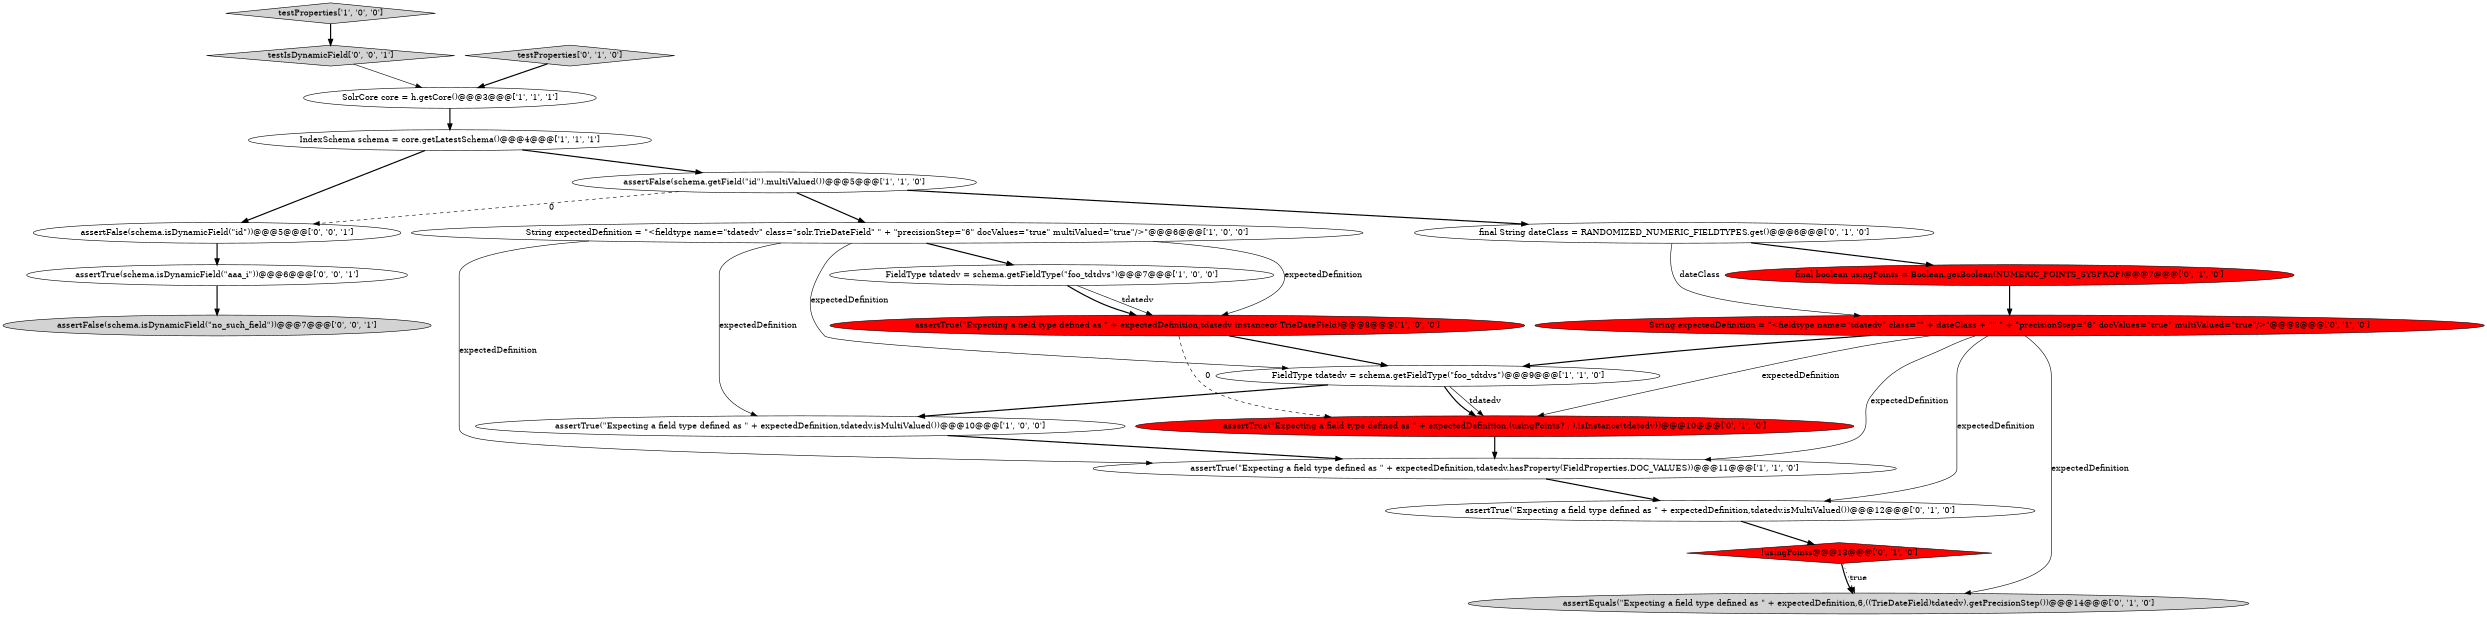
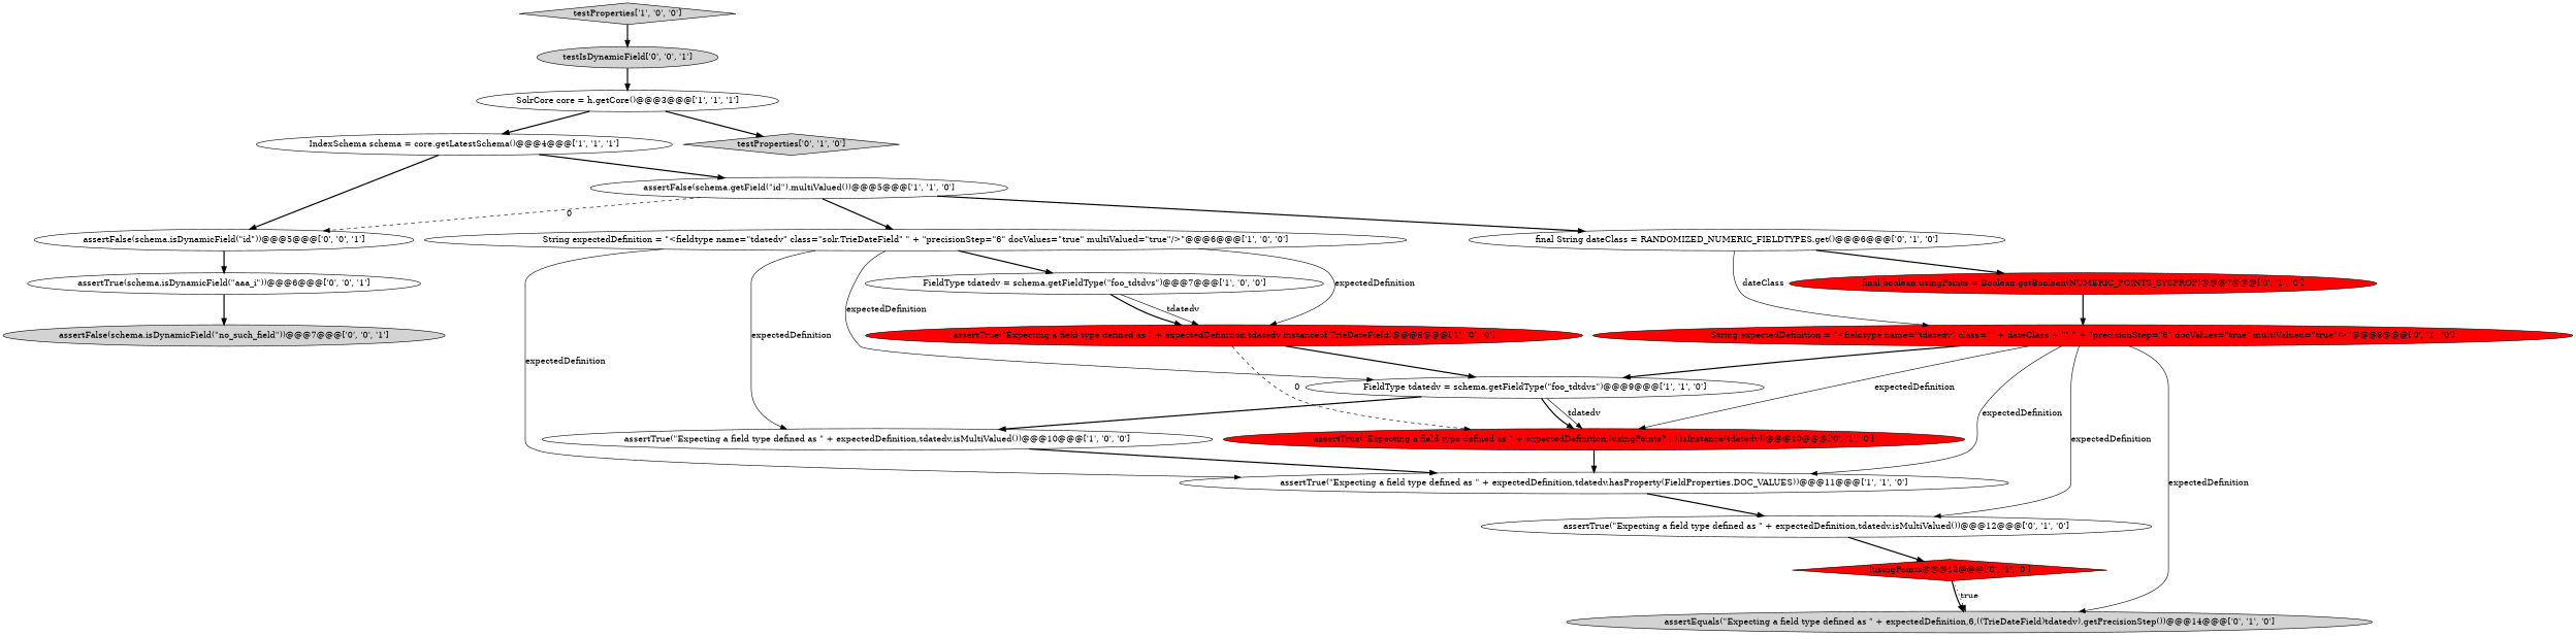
  digraph {
    node [fillcolor=white shape=ellipse style=filled]
    edge [style=bold]
    n1 [label="assertFalse(schema.getField(\"id\").multiValued())@@@5@@@['1', '1', '0']"]
    n2 [label="final String dateClass = RANDOMIZED_NUMERIC_FIELDTYPES.get()@@@6@@@['0', '1', '0']"]
    n3 [label="assertFalse(schema.isDynamicField(\"id\"))@@@5@@@['0', '0', '1']"]
    n4 [label="String expectedDefinition = \"<fieldtype name=\"tdatedv\" class=\"solr.TrieDateField\" \" + \"precisionStep=\"6\" docValues=\"true\" multiValued=\"true\"/>\"@@@6@@@['1', '0', '0']"]
    n5 [fillcolor=red label="String expectedDefinition = \"<fieldtype name=\"tdatedv\" class=\"\" + dateClass + \"\" \" + \"precisionStep=\"6\" docValues=\"true\" multiValued=\"true\"/>\"@@@8@@@['0', '1', '0']"]
    n6 [fillcolor=red label="final boolean usingPoints = Boolean.getBoolean(NUMERIC_POINTS_SYSPROP)@@@7@@@['0', '1', '0']"]
    n7 [label="assertTrue(schema.isDynamicField(\"aaa_i\"))@@@6@@@['0', '0', '1']"]
    n8 [label="FieldType tdatedv = schema.getFieldType(\"foo_tdtdvs\")@@@9@@@['1', '1', '0']"]
    n9 [label="assertTrue(\"Expecting a field type defined as \" + expectedDefinition,tdatedv.hasProperty(FieldProperties.DOC_VALUES))@@@11@@@['1', '1', '0']"]
    n10 [label="assertTrue(\"Expecting a field type defined as \" + expectedDefinition,tdatedv.isMultiValued())@@@10@@@['1', '0', '0']"]
    n11 [fillcolor=red label="assertTrue(\"Expecting a field type defined as \" + expectedDefinition,tdatedv instanceof TrieDateField)@@@8@@@['1', '0', '0']"]
    n12 [label="FieldType tdatedv = schema.getFieldType(\"foo_tdtdvs\")@@@7@@@['1', '0', '0']"]
    n13 [fillcolor=lightgray label="assertEquals(\"Expecting a field type defined as \" + expectedDefinition,6,((TrieDateField)tdatedv).getPrecisionStep())@@@14@@@['0', '1', '0']"]
    n14 [fillcolor=red label="assertTrue(\"Expecting a field type defined as \" + expectedDefinition,(usingPoints? : ).isInstance(tdatedv))@@@10@@@['0', '1', '0']"]
    n15 [label="assertTrue(\"Expecting a field type defined as \" + expectedDefinition,tdatedv.isMultiValued())@@@12@@@['0', '1', '0']"]
    n16 [fillcolor=lightgray label="assertFalse(schema.isDynamicField(\"no_such_field\"))@@@7@@@['0', '0', '1']"]
    n17 [fillcolor=lightgray label="testProperties['1', '0', '0']" shape=diamond]
-   n18 [fillcolor=lightgray label="testIsDynamicField['0', '0', '1']" shape=diamond]
+   n18 [fillcolor=lightgray label="testIsDynamicField['0', '0', '1']"]
    n19 [label="SolrCore core = h.getCore()@@@3@@@['1', '1', '1']"]
    n20 [label="IndexSchema schema = core.getLatestSchema()@@@4@@@['1', '1', '1']"]
    n21 [fillcolor=red label="!usingPoints@@@13@@@['0', '1', '0']" shape=diamond]
    n22 [fillcolor=lightgray label="testProperties['0', '1', '0']" shape=diamond]
    n1 -> n2
    n1 -> n3 [label=0 style=dashed]
    n1 -> n4
    n2 -> n5 [label=dateClass style=solid]
    n2 -> n6
    n3 -> n7
    n4 -> n8 [label=expectedDefinition style=solid]
    n4 -> n9 [label=expectedDefinition style=solid]
    n4 -> n10 [label=expectedDefinition style=solid]
    n4 -> n11 [label=expectedDefinition style=solid]
    n4 -> n12
    n5 -> n8
    n5 -> n9 [label=expectedDefinition style=solid]
    n5 -> n13 [label=expectedDefinition style=solid]
    n5 -> n14 [label=expectedDefinition style=solid]
    n5 -> n15 [label=expectedDefinition style=solid]
    n6 -> n5
    n7 -> n16
    n8 -> n10
    n8 -> n14 [label=tdatedv style=solid]
    n8 -> n14
    n9 -> n15
    n10 -> n9
    n11 -> n8
    n11 -> n14 [label=0 style=dashed]
    n12 -> n11 [label=tdatedv style=solid]
    n12 -> n11
    n14 -> n9
    n15 -> n21
    n17 -> n18
-   n18 -> n19 [style=solid]
+   n18 -> n19
    n19 -> n20
    n20 -> n1
    n20 -> n3
    n21 -> n13
    n21 -> n13 [label=true style=dotted]
-   n22 -> n19
+   n19 -> n22
  }
